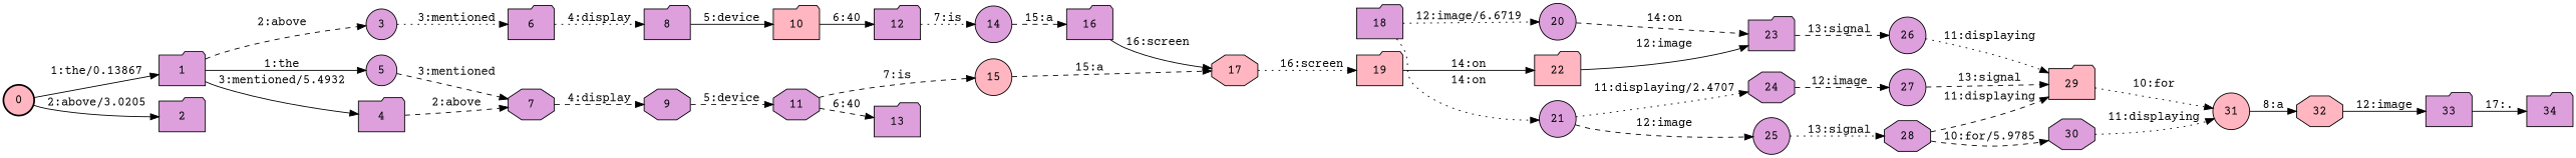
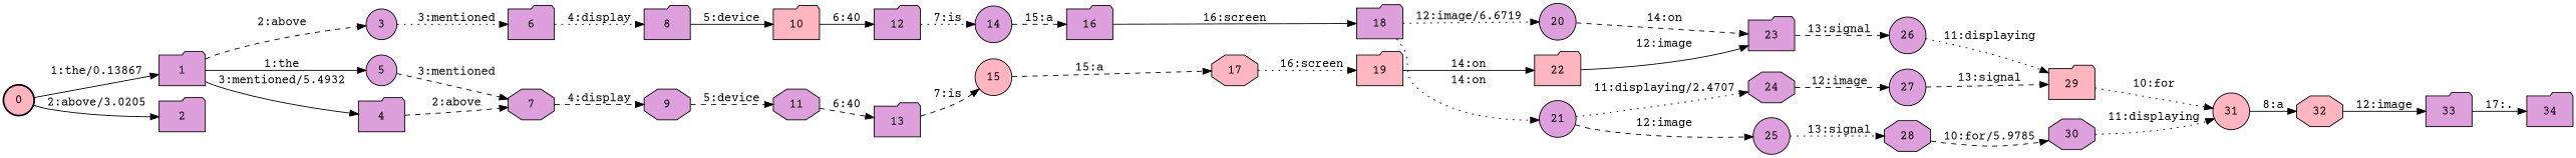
  digraph {
    fontname="Courier Prime"
    nodesep=0.25
    rankdir=LR
    ranksep=0.4
    node [fillcolor=plum fontname="Courier Prime" fontsize=14 shape=folder style="solid,filled"]
    edge [fontname="Courier Prime" fontsize=14 style=dashed]
    n1 [fillcolor=lightpink label=0 shape=circle style="bold,filled"]
    n2 [label=1]
    n3 [label=2]
    n4 [label=3 shape=circle]
    n5 [label=4]
    n6 [label=5 shape=circle]
    n7 [label=6]
    n8 [label=7 shape=octagon]
    n9 [label=8]
    n10 [label=9 shape=octagon]
    n11 [fillcolor=lightpink label=10]
    n12 [label=11 shape=octagon]
    n13 [label=12]
    n14 [label=13]
    n15 [label=14 shape=circle]
    n16 [fillcolor=lightpink label=15 shape=circle]
    n17 [label=16]
    n18 [fillcolor=lightpink label=17 shape=octagon]
    n19 [label=18]
    n20 [fillcolor=lightpink label=19]
    n21 [label=20 shape=circle]
    n22 [label=21 shape=circle]
    n23 [fillcolor=lightpink label=22]
    n24 [label=23]
    n25 [label=24 shape=octagon]
    n26 [label=25 shape=circle]
    n27 [label=26 shape=circle]
    n28 [label=27 shape=circle]
    n29 [label=28 shape=octagon]
    n30 [fillcolor=lightpink label=29]
    n31 [label=30 shape=octagon]
    n32 [fillcolor=lightpink label=31 shape=circle]
    n33 [fillcolor=lightpink label=32 shape=octagon]
    n34 [label=33]
    n35 [label=34]
    n1 -> n2 [label="1:the/0.13867" style=solid]
    n1 -> n3 [label="2:above/3.0205" style=solid]
    n2 -> n4 [label="2:above"]
    n2 -> n5 [label="3:mentioned/5.4932" style=solid]
    n2 -> n6 [label="1:the" style=solid]
    n4 -> n7 [label="3:mentioned" style=dotted]
    n5 -> n8 [label="2:above"]
    n6 -> n8 [label="3:mentioned"]
    n7 -> n9 [label="4:display" style=dotted]
    n8 -> n10 [label="4:display"]
    n9 -> n11 [label="5:device" style=solid]
    n10 -> n12 [label="5:device"]
    n11 -> n13 [label="6:40" style=solid]
    n12 -> n14 [label="6:40"]
    n13 -> n15 [label="7:is" style=dotted]
-   n12 -> n16 [label="7:is"]
+   n14 -> n16 [label="7:is"]
    n15 -> n17 [label="15:a"]
    n16 -> n18 [label="15:a"]
-   n17 -> n18 [label="16:screen" style=solid]
+   n17 -> n19 [label="16:screen" style=solid]
    n18 -> n20 [label="16:screen" style=dotted]
    n19 -> n21 [label="12:image/6.6719" style=dotted]
    n19 -> n22 [label="14:on" style=dotted]
    n20 -> n23 [label="14:on" style=solid]
    n21 -> n24 [label="14:on"]
    n22 -> n25 [label="11:displaying/2.4707" style=dotted]
    n22 -> n26 [label="12:image"]
    n23 -> n24 [label="12:image" style=solid]
    n24 -> n27 [label="13:signal"]
    n25 -> n28 [label="12:image"]
    n26 -> n29 [label="13:signal" style=dotted]
    n27 -> n30 [label="11:displaying" style=dotted]
    n28 -> n30 [label="13:signal"]
-   n29 -> n30 [label="11:displaying"]
    n29 -> n31 [label="10:for/5.9785"]
    n30 -> n32 [label="10:for" style=dotted]
    n31 -> n32 [label="11:displaying" style=dotted]
    n32 -> n33 [label="8:a" style=solid]
    n33 -> n34 [label="12:image" style=solid]
    n34 -> n35 [label="17:." style=solid]
  }
